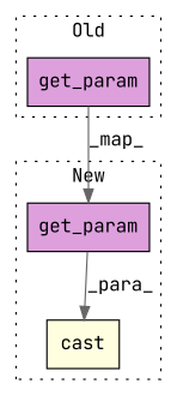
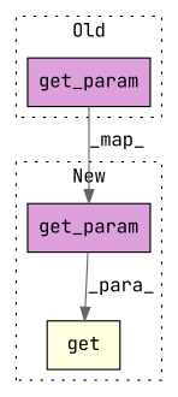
  digraph {
    fontname="JetBrains Mono"
    node [a=32 l="10,1" shape=box style=filled fillcolor=plum fontname="JetBrains Mono"]
    edge [color=gray40 fontname="JetBrains Mono"]
    n1 [label=get_param s="686,699"]
-   n2 [l="5,1" label=cast s="667,700" fillcolor=lightyellow]
+   n2 [l="5,1" label=get s="667,700" fillcolor=lightyellow]
    n3 [label=get_param s="653,666"]
    subgraph cluster_1 {
      label=New
      style=dotted
      n1
      n2
    }
    subgraph cluster_2 {
      label=Old
      style=dotted
      n3
    }
    n1 -> n2 [label=_para_]
    n3 -> n1 [label=_map_]
  }
